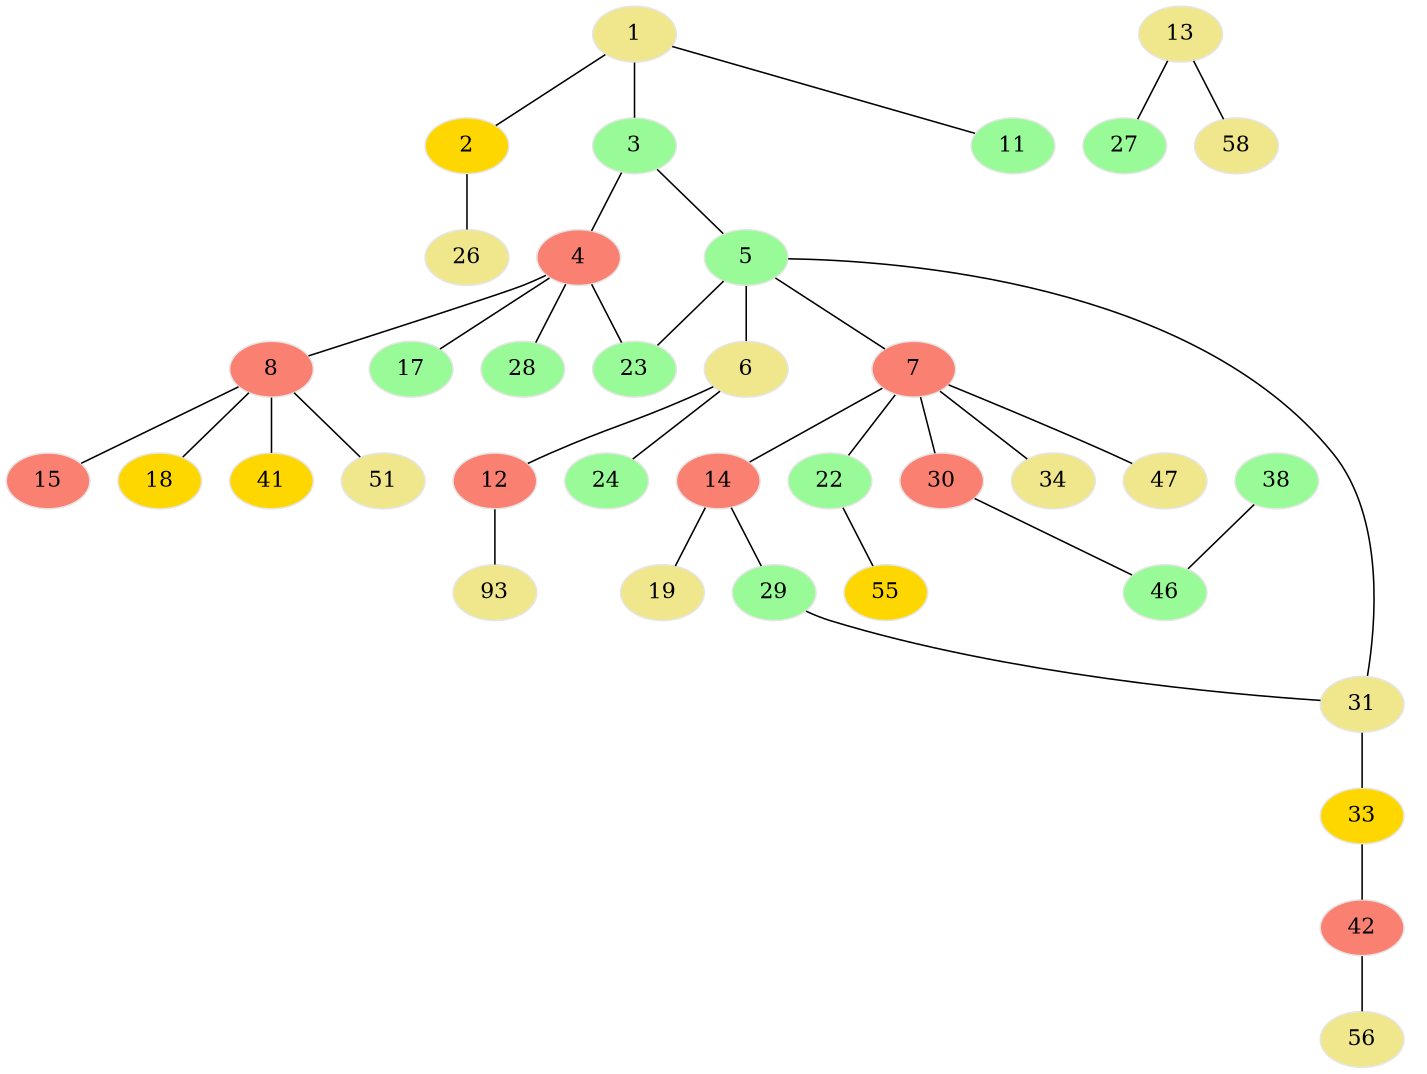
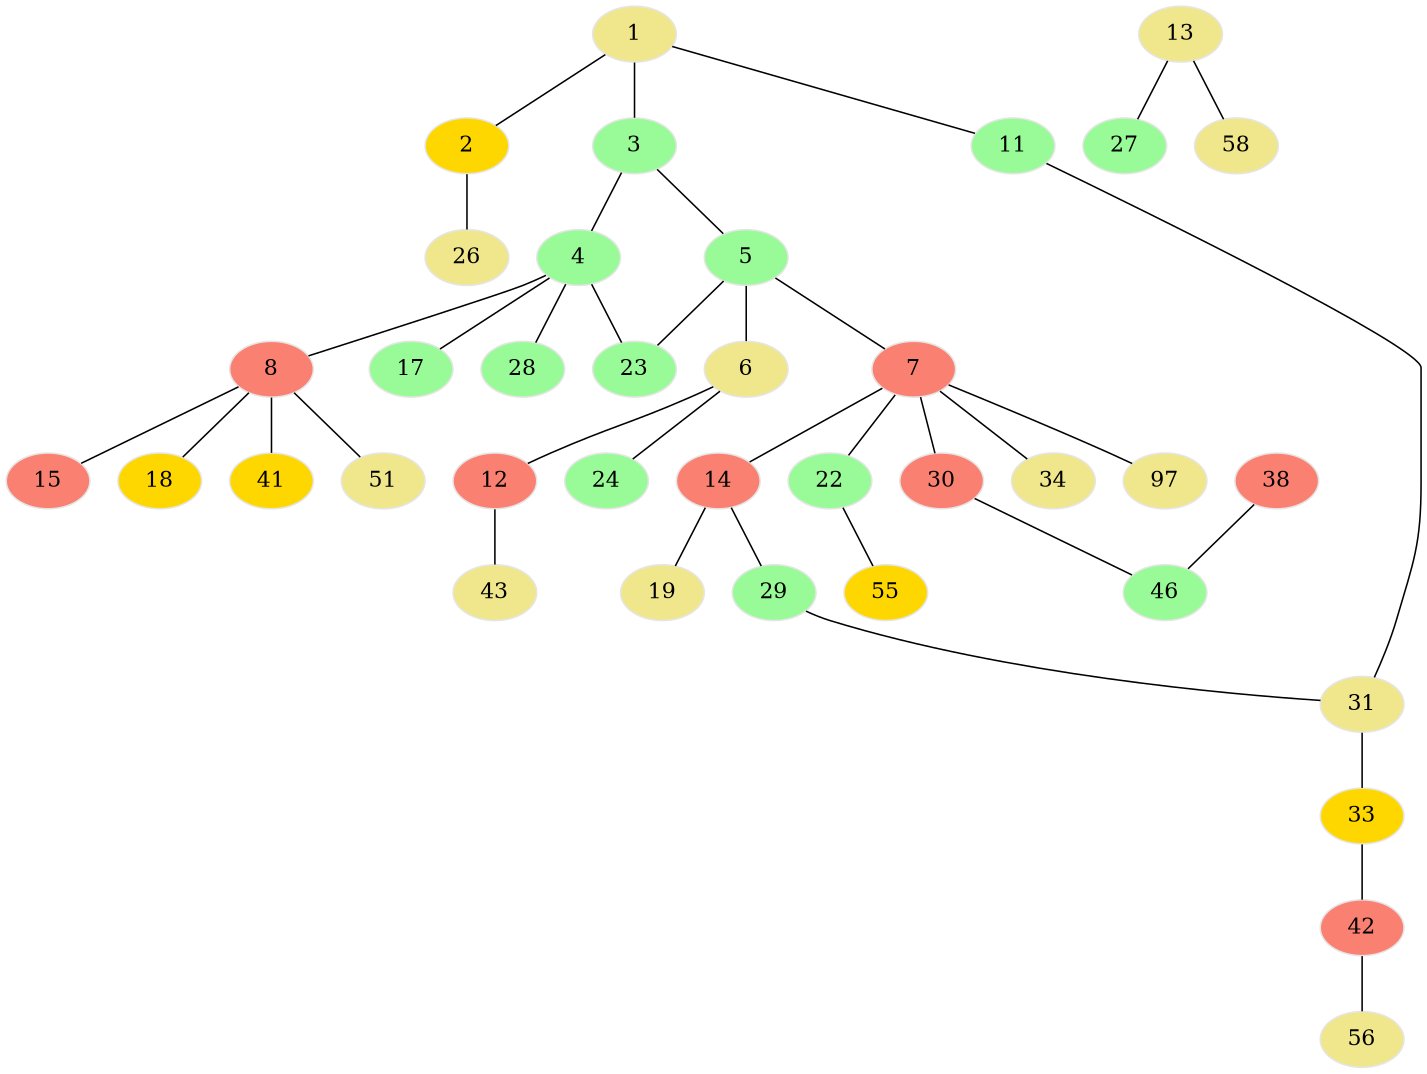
  graph {
    node [color=gray90 fillcolor=palegreen style=filled]
    1 [fillcolor=khaki super="+20"]
    2 [fillcolor=gold super="+39"]
    3
    11
    26 [fillcolor=khaki]
-   4 [fillcolor=salmon super="+9"]
+   4 [super="+9"]
    5 [super="+53"]
    8 [fillcolor=salmon super="+10"]
    15 [fillcolor=salmon]
    18 [fillcolor=gold]
    41 [fillcolor=gold]
    51 [fillcolor=khaki]
    17
    23 [super="+52"]
    28
    6 [fillcolor=khaki super="+50"]
    7 [fillcolor=salmon super="+21"]
    31 [fillcolor=khaki super="+40"]
    12 [fillcolor=salmon super="+45"]
    24 [super="+25"]
    14 [fillcolor=salmon super="+16"]
    22 [super="+44"]
    30 [fillcolor=salmon]
    34 [fillcolor=khaki super="+48"]
-   47 [fillcolor=khaki]
+   47 [fillcolor=khaki label=97]
    33 [fillcolor=gold]
-   43 [fillcolor=khaki label=93]
+   43 [fillcolor=khaki]
    13 [fillcolor=khaki super="+57"]
    27 [super="+35"]
    58 [fillcolor=khaki]
    19 [fillcolor=khaki]
    29 [super="+32"]
    55 [fillcolor=gold]
    46
-   38 [super="+54"]
+   38 [fillcolor=salmon super="+54"]
    42 [fillcolor=salmon super="+49"]
    56 [fillcolor=khaki]
    1 -- 2
    1 -- 3
    1 -- 11
    2 -- 26
    3 -- 4
    3 -- 5
    4 -- 8
    4 -- 17
    4 -- 23
    4 -- 28
    5 -- 23
    5 -- 6
    5 -- 7
-   5 -- 31
+   11 -- 31
    8 -- 15
    8 -- 18
    8 -- 41
    8 -- 51
    6 -- 12
    6 -- 24
    7 -- 14
    7 -- 22
    7 -- 30
    7 -- 34
    7 -- 47
    31 -- 33
    12 -- 43
    14 -- 19
    14 -- 29
    22 -- 55
    30 -- 46
    33 -- 42
    13 -- 27
    13 -- 58
    29 -- 31
    38 -- 46
    42 -- 56
  }
